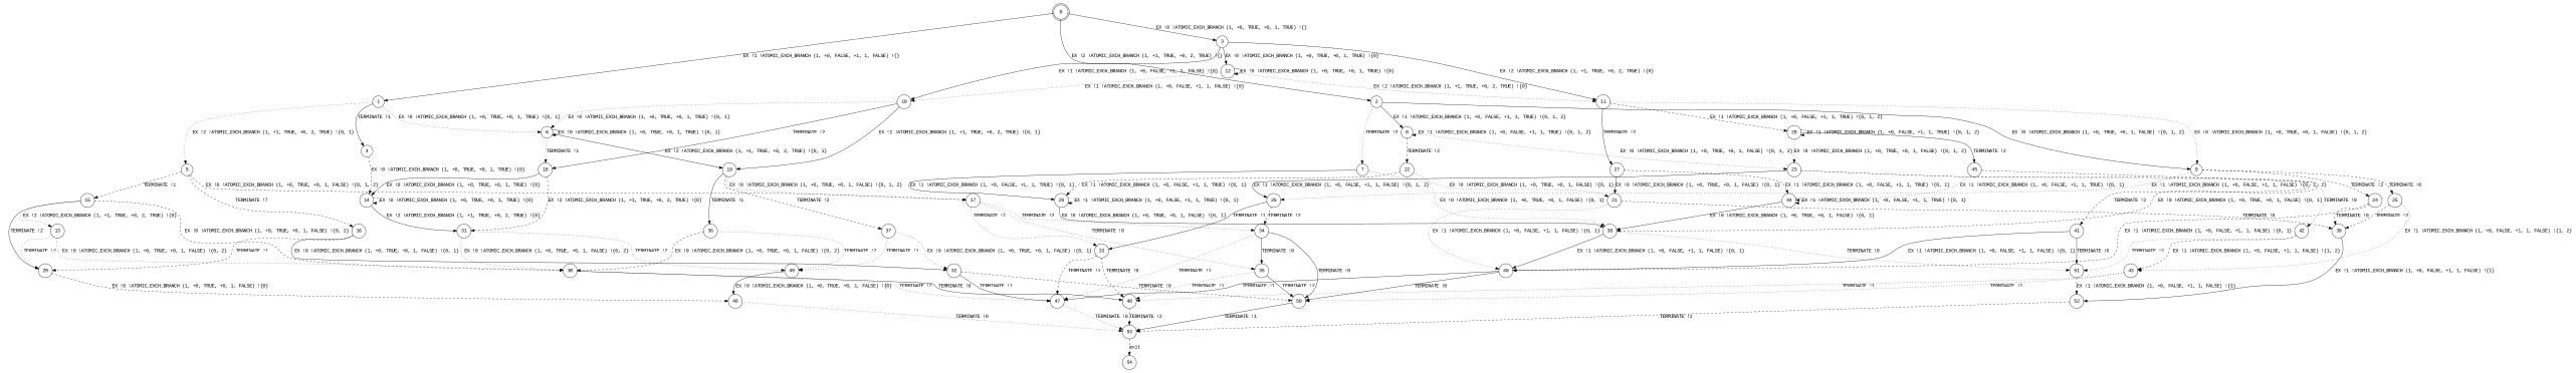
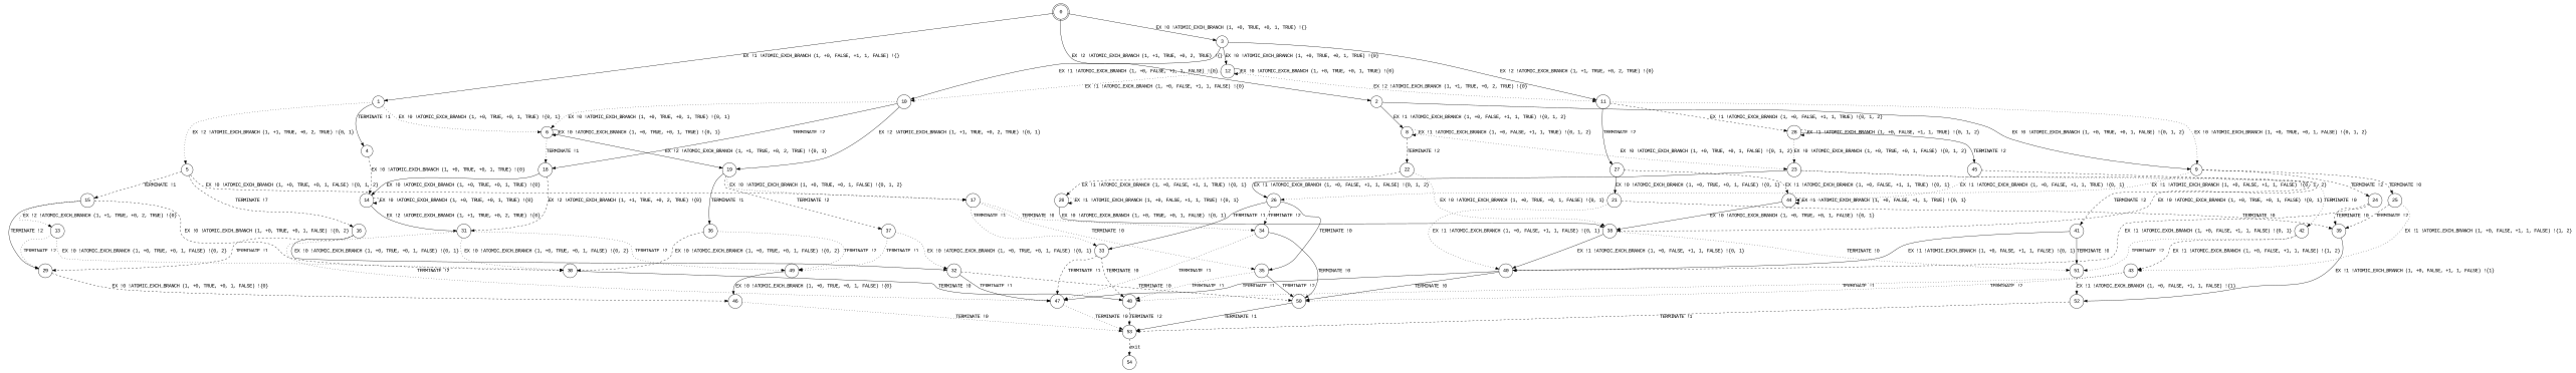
  digraph {
    fontname="Liberation Mono"
    node [fontname="Liberation Mono" shape=circle]
    edge [fontname="Liberation Mono" style=solid]
    0 [peripheries=2]
    1
    2
    3
    4
    5
    6
-   7
    8
    9
    10
    11
    12
    14
    15
    16
    17
    18
    19
    20
    21
    22
    23
    24
    25
    26
    27
    28
    13
    29
    30
    31
    32
    33
    34
    35
    36
    37
    38
    39
    40
    41
    42
    43
    44
    45
    46
    47
    48
    49
    50
    51
    52
    53
    54
    0 -> 1 [label="EX !1 !ATOMIC_EXCH_BRANCH (1, +0, FALSE, +1, 1, FALSE) !{}"]
    0 -> 2 [label="EX !2 !ATOMIC_EXCH_BRANCH (1, +1, TRUE, +0, 2, TRUE) !{}"]
    0 -> 3 [label="EX !0 !ATOMIC_EXCH_BRANCH (1, +0, TRUE, +0, 1, TRUE) !{}"]
    1 -> 4 [label="TERMINATE !1"]
    1 -> 5 [label="EX !2 !ATOMIC_EXCH_BRANCH (1, +1, TRUE, +0, 2, TRUE) !{0, 1}" style=dotted]
    1 -> 6 [label="EX !0 !ATOMIC_EXCH_BRANCH (1, +0, TRUE, +0, 1, TRUE) !{0, 1}" style=dotted]
-   2 -> 7 [label="TERMINATE !2" style=dotted]
    2 -> 8 [label="EX !1 !ATOMIC_EXCH_BRANCH (1, +0, FALSE, +1, 1, TRUE) !{0, 1, 2}"]
    2 -> 9 [label="EX !0 !ATOMIC_EXCH_BRANCH (1, +0, TRUE, +0, 1, FALSE) !{0, 1, 2}"]
    3 -> 10 [label="EX !1 !ATOMIC_EXCH_BRANCH (1, +0, FALSE, +1, 1, FALSE) !{0}"]
    3 -> 11 [label="EX !2 !ATOMIC_EXCH_BRANCH (1, +1, TRUE, +0, 2, TRUE) !{0}"]
    3 -> 12 [label="EX !0 !ATOMIC_EXCH_BRANCH (1, +0, TRUE, +0, 1, TRUE) !{0}"]
    4 -> 14 [label="EX !0 !ATOMIC_EXCH_BRANCH (1, +0, TRUE, +0, 1, TRUE) !{0}" style=dashed]
    5 -> 15 [label="TERMINATE !1" style=dashed]
    5 -> 16 [label="TERMINATE !7" style=dashed]
    5 -> 17 [label="EX !0 !ATOMIC_EXCH_BRANCH (1, +0, TRUE, +0, 1, FALSE) !{0, 1, 2}" style=dashed]
    6 -> 6 [label="EX !0 !ATOMIC_EXCH_BRANCH (1, +0, TRUE, +0, 1, TRUE) !{0, 1}"]
    6 -> 18 [label="TERMINATE !1" style=dotted]
    6 -> 19 [label="EX !2 !ATOMIC_EXCH_BRANCH (1, +1, TRUE, +0, 2, TRUE) !{0, 1}"]
-   7 -> 20 [label="EX !1 !ATOMIC_EXCH_BRANCH (1, +0, FALSE, +1, 1, TRUE) !{0, 1}"]
-   7 -> 21 [label="EX !0 !ATOMIC_EXCH_BRANCH (1, +0, TRUE, +0, 1, FALSE) !{0, 1}" style=dotted]
    8 -> 8 [label="EX !1 !ATOMIC_EXCH_BRANCH (1, +0, FALSE, +1, 1, TRUE) !{0, 1, 2}" style=dotted]
    8 -> 22 [label="TERMINATE !2" style=dashed]
    8 -> 23 [label="EX !0 !ATOMIC_EXCH_BRANCH (1, +0, TRUE, +0, 1, FALSE) !{0, 1, 2}" style=dotted]
    9 -> 24 [label="TERMINATE !2" style=dashed]
    9 -> 25 [label="TERMINATE !0" style=dashed]
    9 -> 26 [label="EX !1 !ATOMIC_EXCH_BRANCH (1, +0, FALSE, +1, 1, FALSE) !{0, 1, 2}" style=dotted]
    10 -> 6 [label="EX !0 !ATOMIC_EXCH_BRANCH (1, +0, TRUE, +0, 1, TRUE) !{0, 1}" style=dotted]
    10 -> 18 [label="TERMINATE !2"]
    10 -> 19 [label="EX !2 !ATOMIC_EXCH_BRANCH (1, +1, TRUE, +0, 2, TRUE) !{0, 1}"]
    11 -> 9 [label="EX !0 !ATOMIC_EXCH_BRANCH (1, +0, TRUE, +0, 1, FALSE) !{0, 1, 2}" style=dotted]
    11 -> 27 [label="TERMINATE !2"]
    11 -> 28 [label="EX !1 !ATOMIC_EXCH_BRANCH (1, +0, FALSE, +1, 1, TRUE) !{0, 1, 2}" style=dashed]
    12 -> 10 [label="EX !1 !ATOMIC_EXCH_BRANCH (1, +0, FALSE, +1, 1, FALSE) !{0}" style=dotted]
    12 -> 11 [label="EX !2 !ATOMIC_EXCH_BRANCH (1, +1, TRUE, +0, 2, TRUE) !{0}" style=dotted]
    12 -> 12 [label="EX !0 !ATOMIC_EXCH_BRANCH (1, +0, TRUE, +0, 1, TRUE) !{0}"]
    14 -> 14 [label="EX !0 !ATOMIC_EXCH_BRANCH (1, +0, TRUE, +0, 1, TRUE) !{0}" style=dashed]
    14 -> 31 [label="EX !2 !ATOMIC_EXCH_BRANCH (1, +1, TRUE, +0, 2, TRUE) !{0}"]
    15 -> 13 [label="EX !2 !ATOMIC_EXCH_BRANCH (1, +1, TRUE, +0, 2, TRUE) !{0}" style=dotted]
    15 -> 29 [label="TERMINATE !2"]
    15 -> 30 [label="EX !0 !ATOMIC_EXCH_BRANCH (1, +0, TRUE, +0, 1, FALSE) !{0, 2}" style=dashed]
    16 -> 29 [label="TERMINATE !1" style=dashed]
    16 -> 32 [label="EX !0 !ATOMIC_EXCH_BRANCH (1, +0, TRUE, +0, 1, FALSE) !{0, 1}"]
    17 -> 33 [label="TERMINATE !1" style=dotted]
-   17 -> 34 [label="TERMINATE !2" style=dotted]
+   17 -> 34 [label="TERMINATE !0" style=dotted]
    17 -> 35 [label="TERMINATE !0" style=dotted]
    18 -> 14 [label="EX !0 !ATOMIC_EXCH_BRANCH (1, +0, TRUE, +0, 1, TRUE) !{0}"]
    18 -> 31 [label="EX !2 !ATOMIC_EXCH_BRANCH (1, +1, TRUE, +0, 2, TRUE) !{0}" style=dashed]
    19 -> 17 [label="EX !0 !ATOMIC_EXCH_BRANCH (1, +0, TRUE, +0, 1, FALSE) !{0, 1, 2}" style=dotted]
    19 -> 36 [label="TERMINATE !1"]
    19 -> 37 [label="TERMINATE !2" style=dashed]
    20 -> 20 [label="EX !1 !ATOMIC_EXCH_BRANCH (1, +0, FALSE, +1, 1, TRUE) !{0, 1}" style=dotted]
    20 -> 38 [label="EX !0 !ATOMIC_EXCH_BRANCH (1, +0, TRUE, +0, 1, FALSE) !{0, 1}"]
    21 -> 39 [label="TERMINATE !0" style=dashed]
    21 -> 40 [label="EX !1 !ATOMIC_EXCH_BRANCH (1, +0, FALSE, +1, 1, FALSE) !{0, 1}" style=dotted]
    22 -> 20 [label="EX !1 !ATOMIC_EXCH_BRANCH (1, +0, FALSE, +1, 1, TRUE) !{0, 1}" style=dashed]
    22 -> 38 [label="EX !0 !ATOMIC_EXCH_BRANCH (1, +0, TRUE, +0, 1, FALSE) !{0, 1}" style=dotted]
    23 -> 26 [label="EX !1 !ATOMIC_EXCH_BRANCH (1, +0, FALSE, +1, 1, FALSE) !{0, 1, 2}"]
    23 -> 41 [label="TERMINATE !2" style=dashed]
    23 -> 42 [label="TERMINATE !0" style=dotted]
    24 -> 39 [label="TERMINATE !0" style=dashed]
    24 -> 40 [label="EX !1 !ATOMIC_EXCH_BRANCH (1, +0, FALSE, +1, 1, FALSE) !{0, 1}" style=dashed]
    25 -> 39 [label="TERMINATE !2" style=dashed]
    25 -> 43 [label="EX !1 !ATOMIC_EXCH_BRANCH (1, +0, FALSE, +1, 1, FALSE) !{1, 2}" style=dotted]
    26 -> 33 [label="TERMINATE !1"]
    26 -> 34 [label="TERMINATE !2" style=dashed]
-   34 -> 35 [label="TERMINATE !0"]
+   26 -> 35 [label="TERMINATE !0"]
    27 -> 21 [label="EX !0 !ATOMIC_EXCH_BRANCH (1, +0, TRUE, +0, 1, FALSE) !{0, 1}"]
    27 -> 44 [label="EX !1 !ATOMIC_EXCH_BRANCH (1, +0, FALSE, +1, 1, TRUE) !{0, 1}" style=dashed]
    28 -> 23 [label="EX !0 !ATOMIC_EXCH_BRANCH (1, +0, TRUE, +0, 1, FALSE) !{0, 1, 2}" style=dotted]
    28 -> 28 [label="EX !1 !ATOMIC_EXCH_BRANCH (1, +0, FALSE, +1, 1, TRUE) !{0, 1, 2}" style=dashed]
    28 -> 45 [label="TERMINATE !2"]
    13 -> 29 [label="TERMINATE !2" style=dotted]
    13 -> 30 [label="EX !0 !ATOMIC_EXCH_BRANCH (1, +0, TRUE, +0, 1, FALSE) !{0, 2}" style=dotted]
    29 -> 46 [label="EX !0 !ATOMIC_EXCH_BRANCH (1, +0, TRUE, +0, 1, FALSE) !{0}" style=dashed]
-   30 -> 47 [label="TERMINATE !2" style=dotted]
+   31 -> 47 [label="TERMINATE !2" style=dotted]
    30 -> 48 [label="TERMINATE !0"]
    31 -> 30 [label="EX !0 !ATOMIC_EXCH_BRANCH (1, +0, TRUE, +0, 1, FALSE) !{0, 2}" style=dotted]
    31 -> 49 [label="TERMINATE !2" style=dotted]
    32 -> 47 [label="TERMINATE !1"]
    32 -> 50 [label="TERMINATE !0" style=dashed]
    33 -> 47 [label="TERMINATE !1" style=dashed]
    33 -> 48 [label="TERMINATE !0" style=dashed]
    34 -> 47 [label="TERMINATE !1" style=dotted]
    34 -> 50 [label="TERMINATE !0"]
    35 -> 48 [label="TERMINATE !1" style=dotted]
    35 -> 50 [label="TERMINATE !2"]
    36 -> 30 [label="EX !0 !ATOMIC_EXCH_BRANCH (1, +0, TRUE, +0, 1, FALSE) !{0, 2}" style=dashed]
    36 -> 49 [label="TERMINATE !2" style=dotted]
    37 -> 32 [label="EX !0 !ATOMIC_EXCH_BRANCH (1, +0, TRUE, +0, 1, FALSE) !{0, 1}" style=dotted]
    37 -> 49 [label="TERMINATE !1" style=dotted]
    38 -> 40 [label="EX !1 !ATOMIC_EXCH_BRANCH (1, +0, FALSE, +1, 1, FALSE) !{0, 1}"]
    38 -> 51 [label="TERMINATE !0" style=dotted]
    39 -> 52 [label="EX !1 !ATOMIC_EXCH_BRANCH (1, +0, FALSE, +1, 1, FALSE) !{1}"]
    40 -> 47 [label="TERMINATE !1"]
    40 -> 50 [label="TERMINATE !0"]
    41 -> 40 [label="EX !1 !ATOMIC_EXCH_BRANCH (1, +0, FALSE, +1, 1, FALSE) !{0, 1}"]
    41 -> 51 [label="TERMINATE !0"]
    42 -> 43 [label="EX !1 !ATOMIC_EXCH_BRANCH (1, +0, FALSE, +1, 1, FALSE) !{1, 2}" style=dashed]
    42 -> 51 [label="TERMINATE !2" style=dotted]
    43 -> 48 [label="TERMINATE !1" style=dotted]
    43 -> 50 [label="TERMINATE !2" style=dotted]
    44 -> 38 [label="EX !0 !ATOMIC_EXCH_BRANCH (1, +0, TRUE, +0, 1, FALSE) !{0, 1}"]
    44 -> 44 [label="EX !1 !ATOMIC_EXCH_BRANCH (1, +0, FALSE, +1, 1, TRUE) !{0, 1}" style=dashed]
    45 -> 38 [label="EX !0 !ATOMIC_EXCH_BRANCH (1, +0, TRUE, +0, 1, FALSE) !{0, 1}" style=dashed]
    45 -> 44 [label="EX !1 !ATOMIC_EXCH_BRANCH (1, +0, FALSE, +1, 1, TRUE) !{0, 1}" style=dotted]
    46 -> 53 [label="TERMINATE !0" style=dotted]
    47 -> 53 [label="TERMINATE !0" style=dotted]
    48 -> 53 [label="TERMINATE !2" style=dashed]
    49 -> 46 [label="EX !0 !ATOMIC_EXCH_BRANCH (1, +0, TRUE, +0, 1, FALSE) !{0}"]
    50 -> 53 [label="TERMINATE !1"]
    51 -> 52 [label="EX !1 !ATOMIC_EXCH_BRANCH (1, +0, FALSE, +1, 1, FALSE) !{1}" style=dashed]
    52 -> 53 [label="TERMINATE !1" style=dashed]
    53 -> 54 [label=exit style=dashed]
  }
